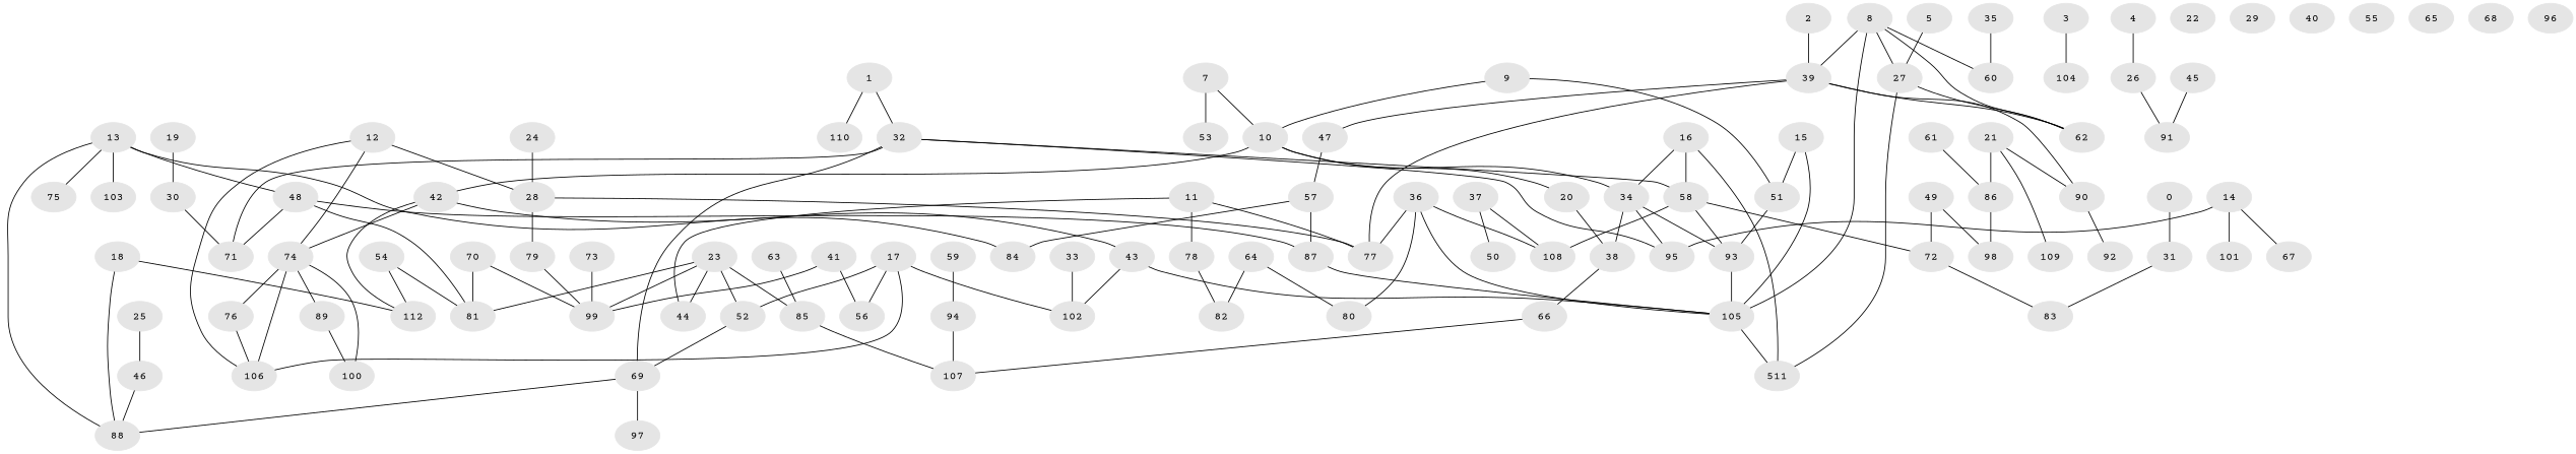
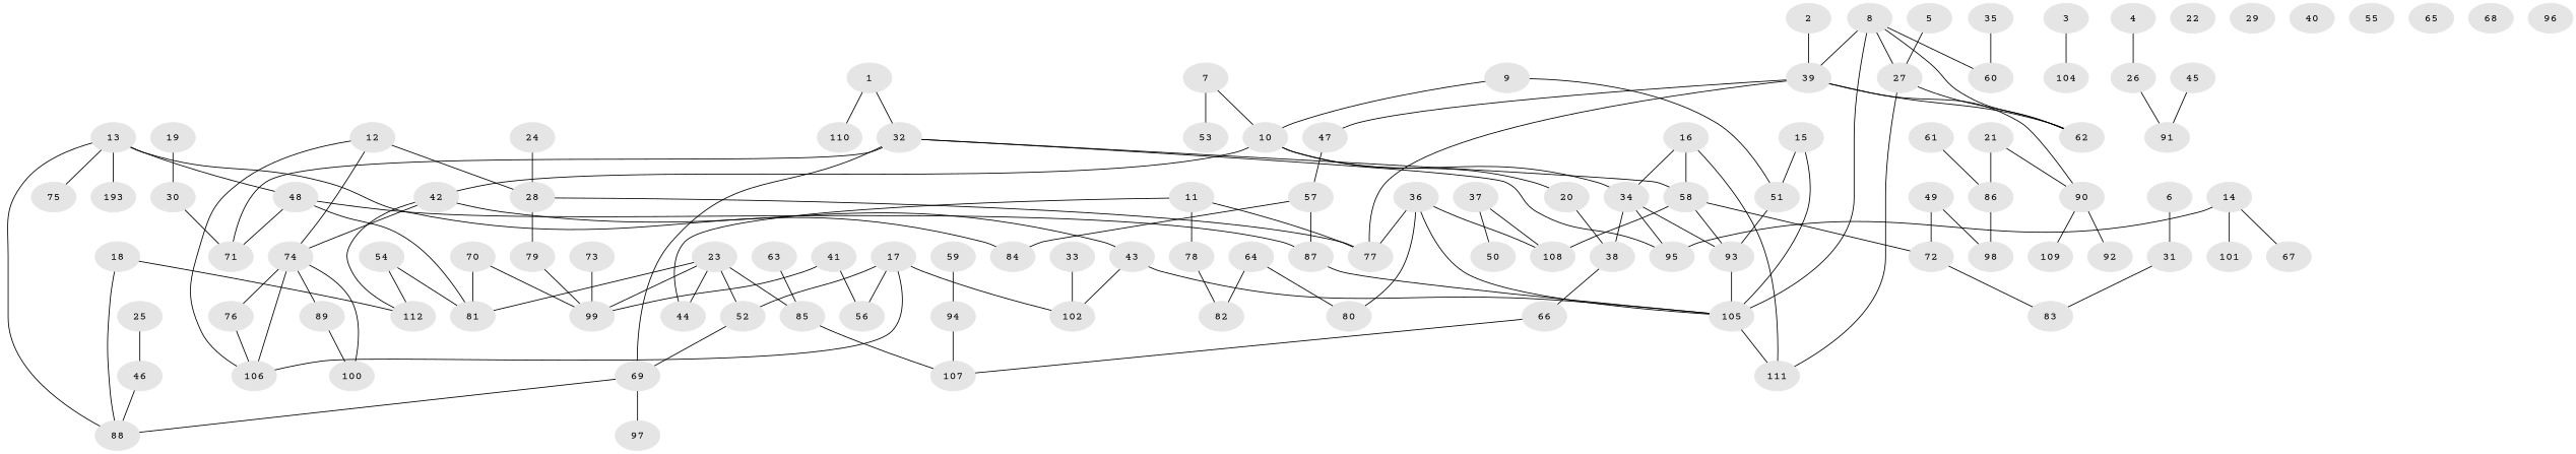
  graph {
    fontname="Courier Prime"
    node [color=gray90 fontname="Courier Prime" style=filled]
    edge [fontname="Courier Prime"]
    1
    32
    110
    95
    58
    71
    69
    2
    39
    62
    77
    90
    47
    3
    104
    4
    26
    91
    5
    27
-   111 [label=511]
-   6 [label=0]
+   111
+   6
    31
    83
    7
    10
    53
    20
    34
    42
    8
    60
    105
    9
    51
    93
    38
    74
    112
    43
    11
    44
    78
    82
    12
    28
    106
    79
    100
    76
    89
    13
    48
    75
    84
    88
-   103
+   103 [label=193]
    81
    87
    14
    67
    101
    15
    16
    108
    72
    17
    52
    56
    102
    18
    19
    30
    66
    21
    86
    98
    92
    109
    22
    23
    85
    99
    107
    24
    25
    46
    29
    97
    33
    35
    36
    80
    37
    50
    57
    40
    41
    45
    49
    54
    55
    59
    94
    61
    63
    64
    65
    68
    70
    73
    96
    1 -- 32
    1 -- 110
    32 -- 95
    32 -- 58
    32 -- 71
    32 -- 69
    58 -- 93
    58 -- 108
    58 -- 72
    69 -- 88
    69 -- 97
    2 -- 39
    39 -- 62
    39 -- 77
    39 -- 90
    39 -- 47
    90 -- 92
-   21 -- 109
+   90 -- 109
    47 -- 57
    3 -- 104
    4 -- 26
    26 -- 91
    5 -- 27
    27 -- 62
    27 -- 111
    6 -- 31
    31 -- 83
    7 -- 10
    7 -- 53
    10 -- 20
    10 -- 34
    10 -- 42
    20 -- 38
    34 -- 95
    34 -- 93
    34 -- 38
    42 -- 74
    42 -- 112
    42 -- 43
    8 -- 39
    8 -- 62
    8 -- 27
    8 -- 60
    8 -- 105
    105 -- 111
    9 -- 10
    9 -- 51
    51 -- 93
    93 -- 105
    38 -- 66
    74 -- 106
    74 -- 100
    74 -- 76
    74 -- 89
    43 -- 105
    43 -- 102
    11 -- 77
    11 -- 44
    11 -- 78
    78 -- 82
    12 -- 74
    12 -- 28
    12 -- 106
    28 -- 77
    28 -- 79
    79 -- 99
    76 -- 106
    89 -- 100
    13 -- 48
    13 -- 75
    13 -- 84
    13 -- 88
    13 -- 103
    48 -- 71
    48 -- 81
    48 -- 87
    87 -- 105
    14 -- 95
    14 -- 67
    14 -- 101
    15 -- 105
    15 -- 51
    16 -- 58
    16 -- 111
    16 -- 34
    72 -- 83
    17 -- 106
    17 -- 52
    17 -- 56
    17 -- 102
    52 -- 69
    18 -- 112
    18 -- 88
    19 -- 30
    30 -- 71
    66 -- 107
    21 -- 90
    21 -- 86
    86 -- 98
    23 -- 44
    23 -- 81
    23 -- 52
    23 -- 85
    23 -- 99
    85 -- 107
    24 -- 28
    25 -- 46
    46 -- 88
    33 -- 102
    35 -- 60
    36 -- 77
    36 -- 105
    36 -- 108
    36 -- 80
    37 -- 108
    37 -- 50
    57 -- 84
    57 -- 87
    41 -- 56
    41 -- 99
    45 -- 91
    49 -- 72
    49 -- 98
    54 -- 112
    54 -- 81
    59 -- 94
    94 -- 107
    61 -- 86
    63 -- 85
    64 -- 82
    64 -- 80
    70 -- 81
    70 -- 99
    73 -- 99
  }
